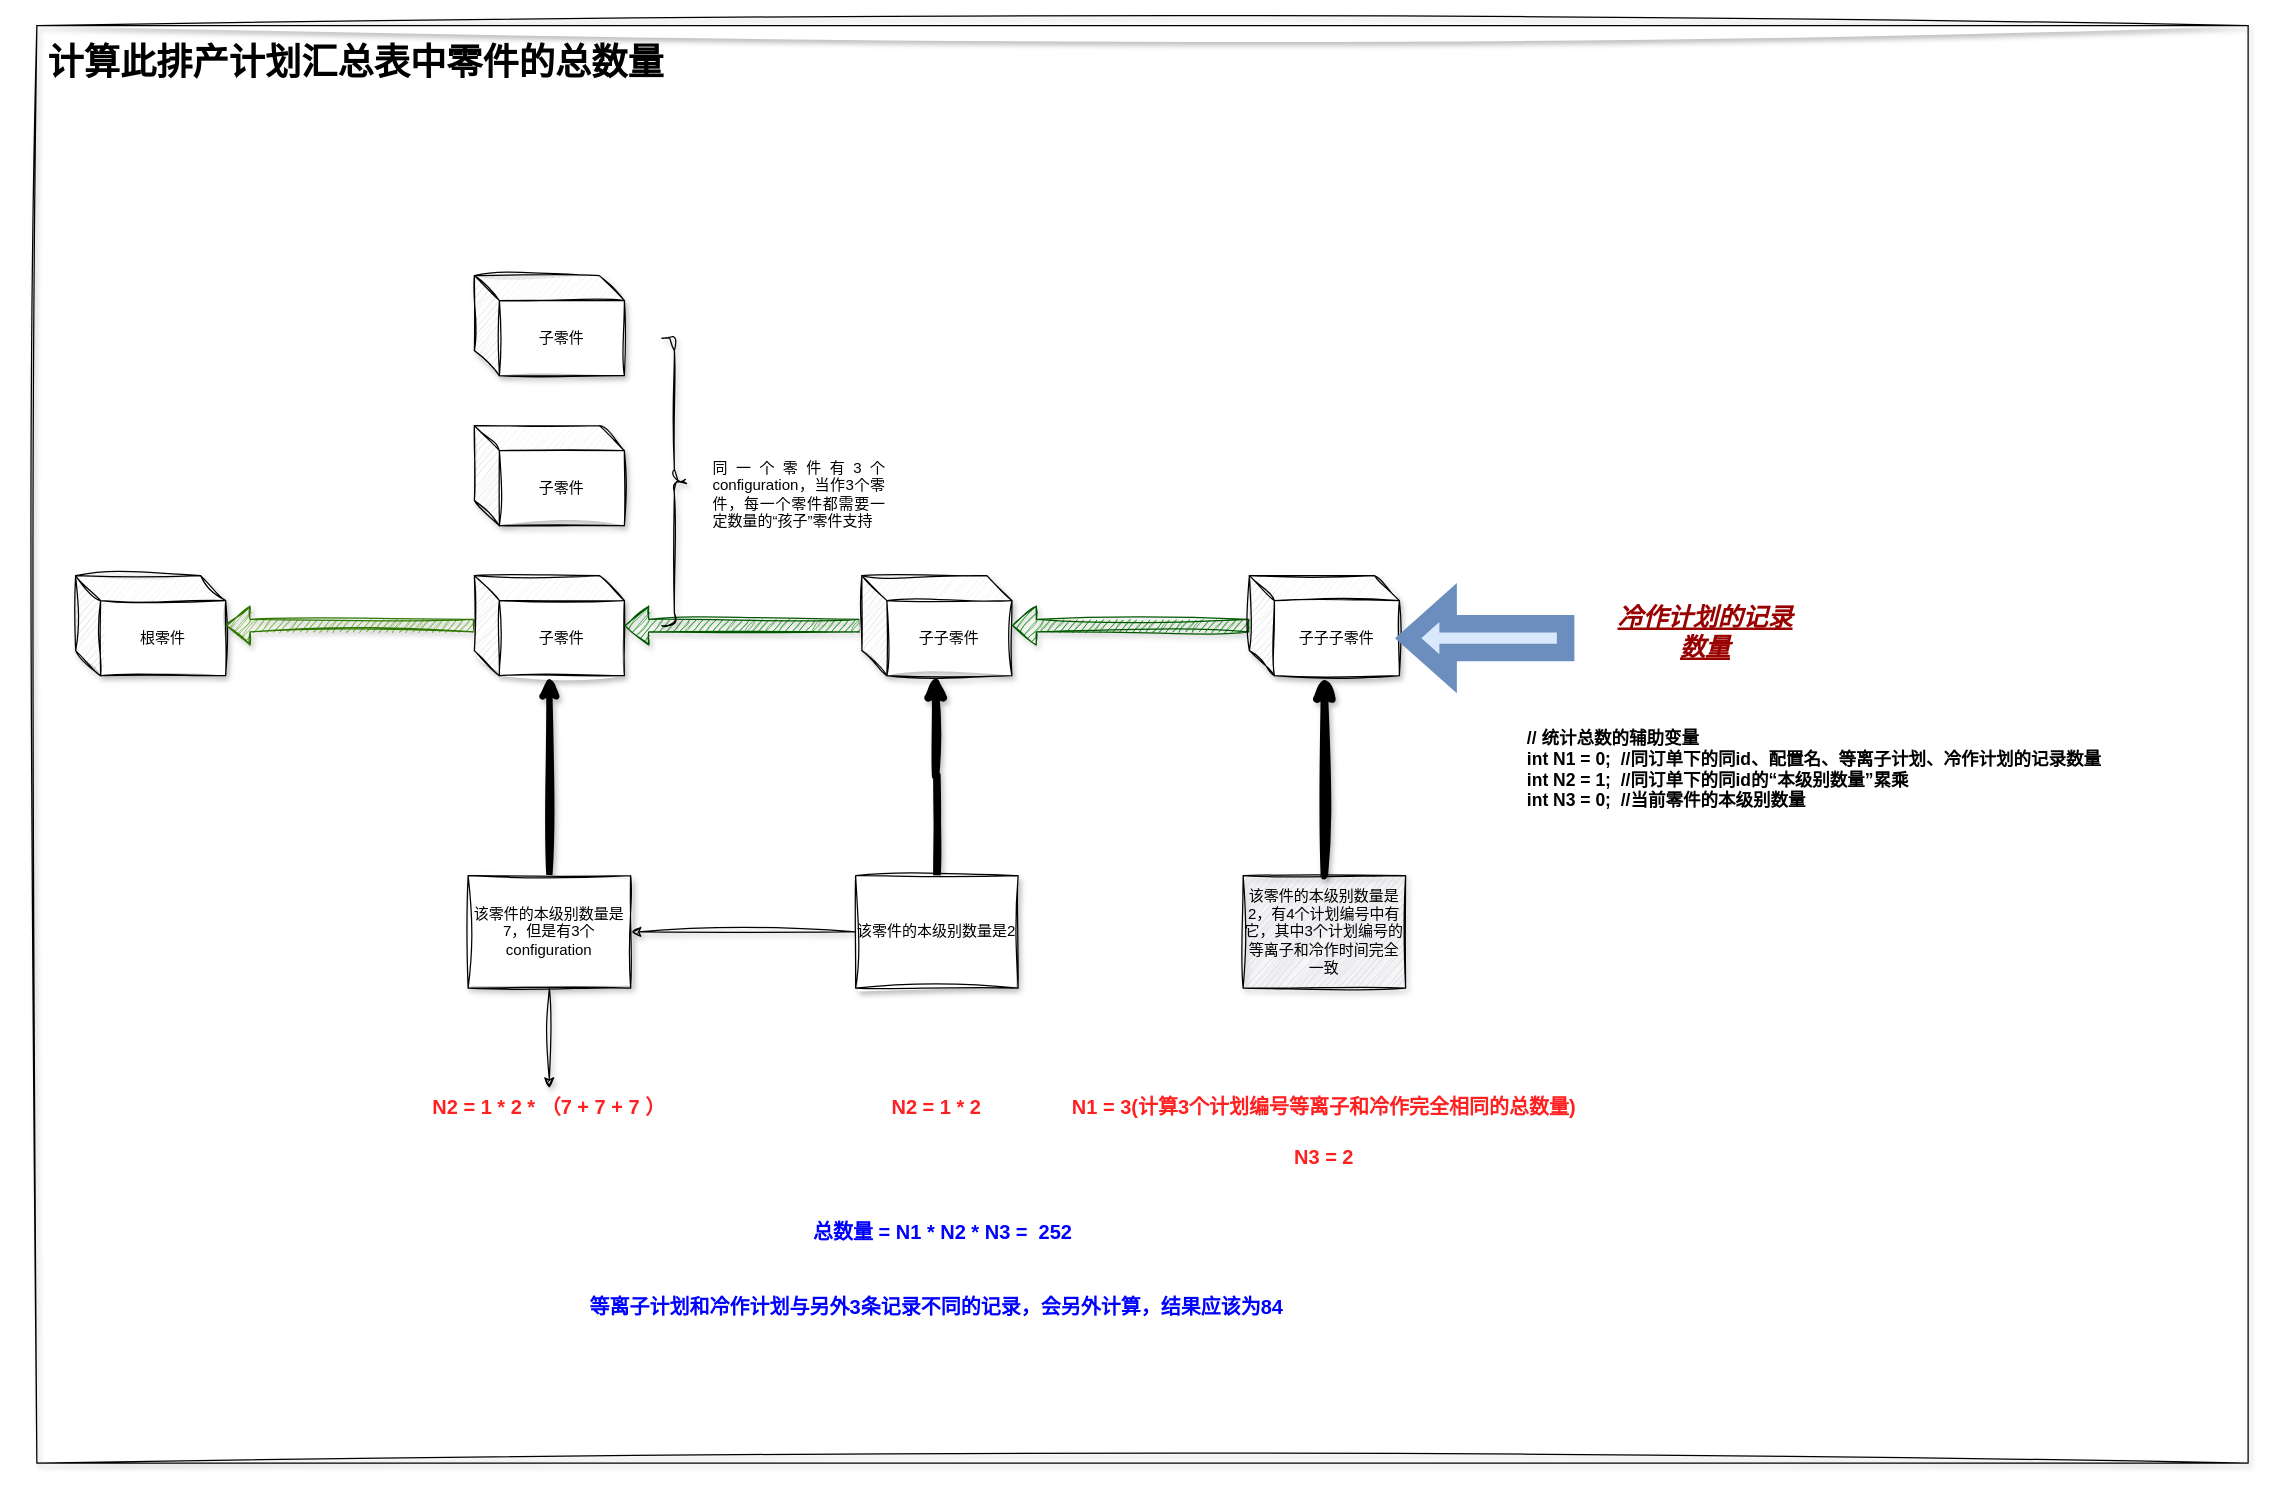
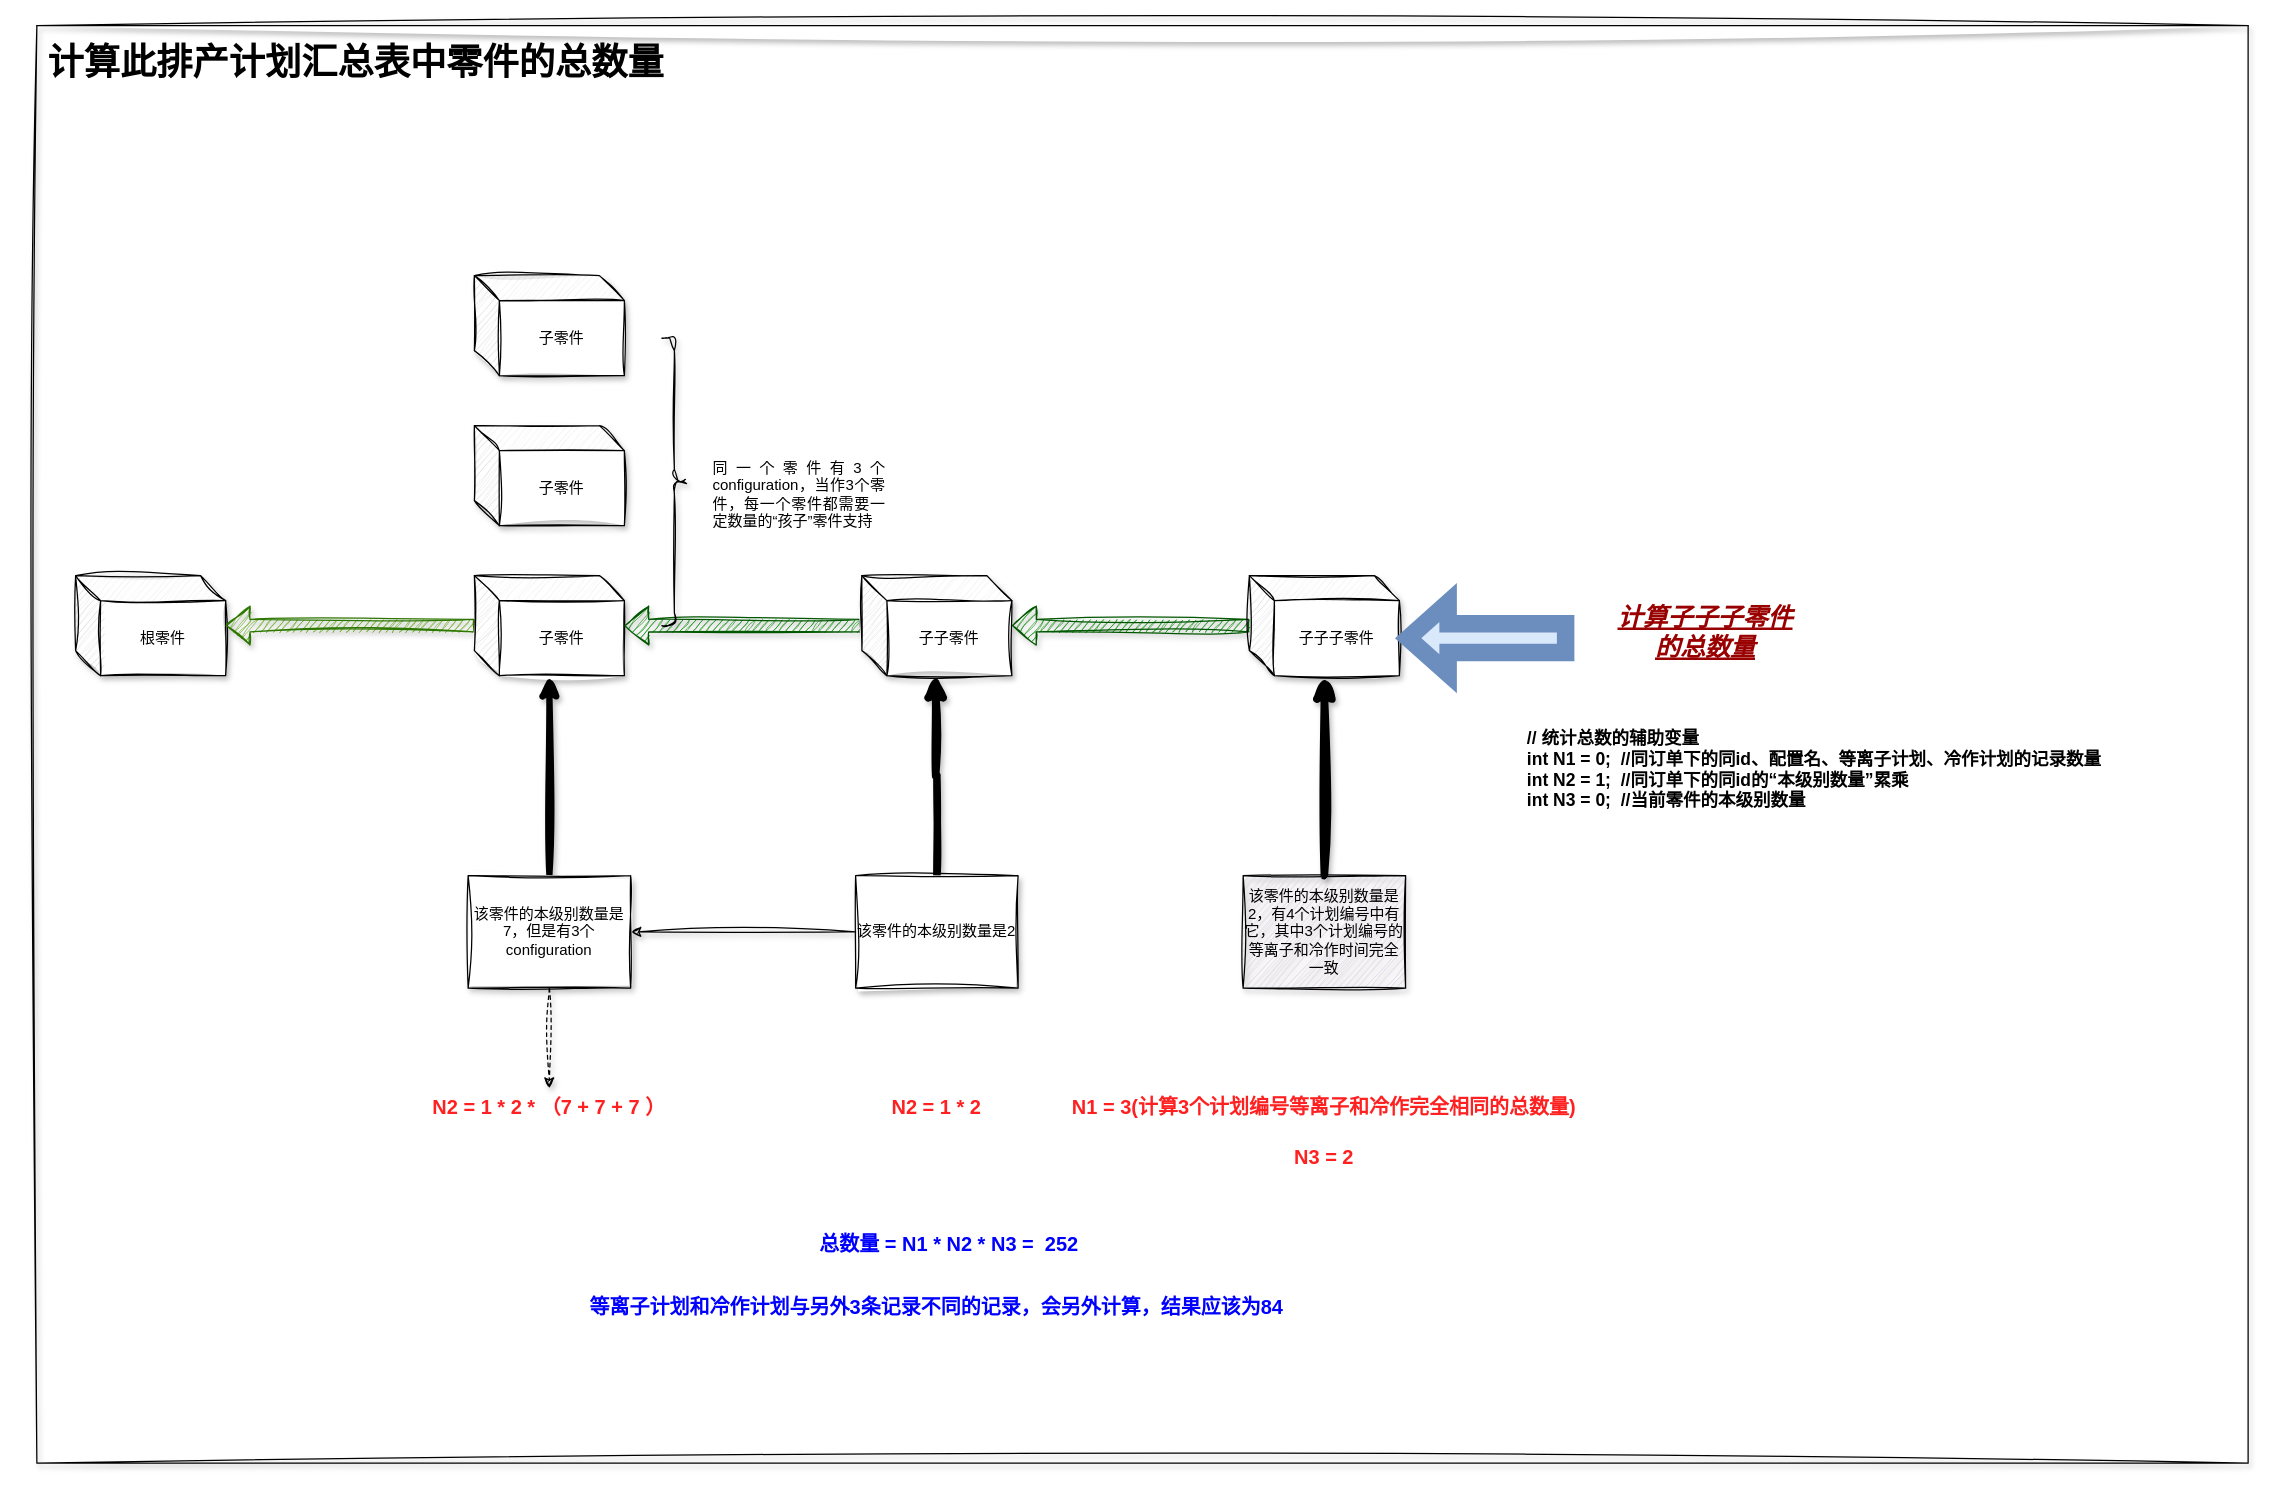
  <mxCell id="0" />
  <mxCell id="1" parent="0" />
  <mxCell id="2" value="根零件" style="shape=cube;whiteSpace=wrap;html=1;boundedLbl=1;backgroundOutline=1;darkOpacity=0.05;darkOpacity2=0.1;sketch=1;curveFitting=1;jiggle=2;shadow=1;" parent="1" vertex="1"><mxGeometry x="60" y="460" width="120" height="80" as="geometry" /></mxCell>
  <mxCell id="3" style="edgeStyle=orthogonalEdgeStyle;rounded=0;orthogonalLoop=1;jettySize=auto;html=1;shape=flexArrow;fillColor=#60a917;strokeColor=#2D7600;sketch=1;curveFitting=1;jiggle=2;shadow=1;" parent="1" source="4" target="2" edge="1"><mxGeometry relative="1" as="geometry" /></mxCell>
  <mxCell id="4" value="子零件" style="shape=cube;whiteSpace=wrap;html=1;boundedLbl=1;backgroundOutline=1;darkOpacity=0.05;darkOpacity2=0.1;sketch=1;curveFitting=1;jiggle=2;shadow=1;" parent="1" vertex="1"><mxGeometry x="379" y="460" width="120" height="80" as="geometry" /></mxCell>
  <mxCell id="5" style="edgeStyle=orthogonalEdgeStyle;rounded=0;orthogonalLoop=1;jettySize=auto;html=1;fillColor=#008a00;strokeColor=#005700;shape=flexArrow;sketch=1;curveFitting=1;jiggle=2;shadow=1;" parent="1" source="6" target="4" edge="1"><mxGeometry relative="1" as="geometry" /></mxCell>
  <mxCell id="6" value="子子零件" style="shape=cube;whiteSpace=wrap;html=1;boundedLbl=1;backgroundOutline=1;darkOpacity=0.05;darkOpacity2=0.1;sketch=1;curveFitting=1;jiggle=2;shadow=1;" parent="1" vertex="1"><mxGeometry x="689" y="460" width="120" height="80" as="geometry" /></mxCell>
  <mxCell id="7" style="edgeStyle=orthogonalEdgeStyle;rounded=0;orthogonalLoop=1;jettySize=auto;html=1;fillColor=#008a00;strokeColor=#005700;shape=flexArrow;sketch=1;curveFitting=1;jiggle=2;shadow=1;" parent="1" source="8" target="6" edge="1"><mxGeometry relative="1" as="geometry" /></mxCell>
  <mxCell id="8" value="子子子零件" style="shape=cube;whiteSpace=wrap;html=1;boundedLbl=1;backgroundOutline=1;darkOpacity=0.05;darkOpacity2=0.1;sketch=1;curveFitting=1;jiggle=2;shadow=1;" parent="1" vertex="1"><mxGeometry x="999" y="460" width="120" height="80" as="geometry" /></mxCell>
  <mxCell id="9" style="edgeStyle=orthogonalEdgeStyle;rounded=0;orthogonalLoop=1;jettySize=auto;html=1;sketch=1;curveFitting=1;jiggle=2;shadow=1;strokeWidth=6;" parent="1" source="10" target="8" edge="1"><mxGeometry relative="1" as="geometry" /></mxCell>
  <mxCell id="10" value="该零件的本级别数量是2，有4个计划编号中有它，其中3个计划编号的等离子和冷作时间完全一致" style="rounded=0;whiteSpace=wrap;html=1;sketch=1;curveFitting=1;jiggle=2;shadow=1;fillColor=#e1d5e7;" parent="1" vertex="1"><mxGeometry x="994" y="700" width="130" height="90" as="geometry" /></mxCell>
  <mxCell id="11" style="edgeStyle=orthogonalEdgeStyle;rounded=0;orthogonalLoop=1;jettySize=auto;html=1;entryX=0.492;entryY=0.987;entryDx=0;entryDy=0;entryPerimeter=0;sketch=1;curveFitting=1;jiggle=2;shadow=1;strokeWidth=6;" parent="1" source="13" target="6" edge="1"><mxGeometry relative="1" as="geometry"><mxPoint x="754" y="550" as="targetPoint" /></mxGeometry></mxCell>
  <mxCell id="12" style="edgeStyle=orthogonalEdgeStyle;rounded=0;orthogonalLoop=1;jettySize=auto;html=1;sketch=1;curveFitting=1;jiggle=2;shadow=1;" parent="1" source="13" target="16" edge="1"><mxGeometry relative="1" as="geometry" /></mxCell>
  <mxCell id="13" value="该零件的本级别数量是2" style="rounded=0;whiteSpace=wrap;html=1;sketch=1;curveFitting=1;jiggle=2;shadow=1;" parent="1" vertex="1"><mxGeometry x="684" y="700" width="130" height="90" as="geometry" /></mxCell>
  <mxCell id="14" style="edgeStyle=orthogonalEdgeStyle;rounded=0;orthogonalLoop=1;jettySize=auto;html=1;sketch=1;curveFitting=1;jiggle=2;shadow=1;strokeWidth=5;" parent="1" source="16" target="4" edge="1"><mxGeometry relative="1" as="geometry" /></mxCell>
- <mxCell id="15" style="edgeStyle=orthogonalEdgeStyle;rounded=0;orthogonalLoop=1;jettySize=auto;html=1;sketch=1;curveFitting=1;jiggle=2;shadow=1;" parent="1" source="16" target="25" edge="1"><mxGeometry relative="1" as="geometry" /></mxCell>
+ <mxCell id="15" style="edgeStyle=orthogonalEdgeStyle;rounded=0;orthogonalLoop=1;jettySize=auto;html=1;sketch=1;curveFitting=1;jiggle=2;shadow=1;dashed=1;" parent="1" source="16" target="25" edge="1"><mxGeometry relative="1" as="geometry" /></mxCell>
  <mxCell id="16" value="该零件的本级别数量是7，但是有3个configuration" style="rounded=0;whiteSpace=wrap;html=1;sketch=1;curveFitting=1;jiggle=2;shadow=1;" parent="1" vertex="1"><mxGeometry x="374" y="700" width="130" height="90" as="geometry" /></mxCell>
  <mxCell id="17" value="子零件" style="shape=cube;whiteSpace=wrap;html=1;boundedLbl=1;backgroundOutline=1;darkOpacity=0.05;darkOpacity2=0.1;sketch=1;curveFitting=1;jiggle=2;shadow=1;" parent="1" vertex="1"><mxGeometry x="379" y="340" width="120" height="80" as="geometry" /></mxCell>
  <mxCell id="18" value="子零件" style="shape=cube;whiteSpace=wrap;html=1;boundedLbl=1;backgroundOutline=1;darkOpacity=0.05;darkOpacity2=0.1;sketch=1;curveFitting=1;jiggle=2;shadow=1;" parent="1" vertex="1"><mxGeometry x="379" y="220" width="120" height="80" as="geometry" /></mxCell>
  <mxCell id="19" value="" style="shape=curlyBracket;whiteSpace=wrap;html=1;rounded=1;flipH=1;labelPosition=right;verticalLabelPosition=middle;align=left;verticalAlign=middle;sketch=1;curveFitting=1;jiggle=2;shadow=1;" parent="1" vertex="1"><mxGeometry x="529" y="270" width="20" height="230" as="geometry" /></mxCell>
  <mxCell id="20" value="&lt;div style=&quot;text-align: justify;&quot;&gt;&lt;span style=&quot;background-color: initial;&quot;&gt;同一个零件有3个configuration，当作3个零件，每一个零件都需要一定数量的“孩子”零件支持&lt;/span&gt;&lt;/div&gt;" style="text;html=1;strokeColor=none;fillColor=none;align=center;verticalAlign=middle;whiteSpace=wrap;rounded=0;sketch=1;curveFitting=1;jiggle=2;shadow=1;" parent="1" vertex="1"><mxGeometry x="569" y="380" width="140" height="30" as="geometry" /></mxCell>
  <mxCell id="21" value="&lt;div style=&quot;text-align: justify; font-size: 14px;&quot;&gt;&lt;font style=&quot;font-size: 14px;&quot;&gt;&lt;b&gt;&amp;nbsp; &amp;nbsp; &amp;nbsp; &amp;nbsp; &amp;nbsp; &amp;nbsp; &amp;nbsp; &amp;nbsp; // 统计总数的辅助变量&lt;/b&gt;&lt;/font&gt;&lt;/div&gt;&lt;div style=&quot;text-align: justify; font-size: 14px;&quot;&gt;&lt;font style=&quot;font-size: 14px;&quot;&gt;&lt;b&gt;&amp;nbsp; &amp;nbsp; &amp;nbsp; &amp;nbsp; &amp;nbsp; &amp;nbsp; &amp;nbsp; &amp;nbsp; int N1 = 0;&amp;nbsp; //同订单下的同id、配置名、等离子计划、冷作计划的记录数量&lt;/b&gt;&lt;/font&gt;&lt;/div&gt;&lt;div style=&quot;text-align: justify; font-size: 14px;&quot;&gt;&lt;font style=&quot;font-size: 14px;&quot;&gt;&lt;b&gt;&amp;nbsp; &amp;nbsp; &amp;nbsp; &amp;nbsp; &amp;nbsp; &amp;nbsp; &amp;nbsp; &amp;nbsp; int N2 = 1;&amp;nbsp; //同订单下的同id的“本级别数量”累乘&lt;/b&gt;&lt;/font&gt;&lt;/div&gt;&lt;div style=&quot;text-align: justify; font-size: 14px;&quot;&gt;&lt;font style=&quot;font-size: 14px;&quot;&gt;&lt;b&gt;&amp;nbsp; &amp;nbsp; &amp;nbsp; &amp;nbsp; &amp;nbsp; &amp;nbsp; &amp;nbsp; &amp;nbsp; int N3 = 0;&amp;nbsp; //当前零件的本级别数量&lt;/b&gt;&lt;/font&gt;&lt;/div&gt;" style="text;html=1;strokeColor=none;fillColor=none;align=center;verticalAlign=middle;whiteSpace=wrap;rounded=0;sketch=1;curveFitting=1;jiggle=2;shadow=1;" parent="1" vertex="1"><mxGeometry x="1140" y="530" width="560" height="170" as="geometry" /></mxCell>
  <mxCell id="22" value="N1 = 3(计算3个计划编号等离子和冷作完全相同的总数量)" style="text;html=1;strokeColor=none;fillColor=none;align=center;verticalAlign=middle;whiteSpace=wrap;rounded=0;fontSize=16;fontStyle=1;fontColor=#FF2121;sketch=1;curveFitting=1;jiggle=2;shadow=1;" parent="1" vertex="1"><mxGeometry x="769" y="870" width="580" height="30" as="geometry" /></mxCell>
  <mxCell id="23" value="N3 = 2" style="text;html=1;strokeColor=none;fillColor=none;align=center;verticalAlign=middle;whiteSpace=wrap;rounded=0;fontSize=16;fontStyle=1;fontColor=#FF2121;sketch=1;curveFitting=1;jiggle=2;shadow=1;" parent="1" vertex="1"><mxGeometry x="1029" y="910" width="60" height="30" as="geometry" /></mxCell>
  <mxCell id="24" value="N2 = 1 * 2" style="text;html=1;strokeColor=none;fillColor=none;align=center;verticalAlign=middle;whiteSpace=wrap;rounded=0;fontSize=16;fontStyle=1;fontColor=#FF2121;sketch=1;curveFitting=1;jiggle=2;shadow=1;" parent="1" vertex="1"><mxGeometry x="649" y="870" width="200" height="30" as="geometry" /></mxCell>
  <mxCell id="25" value="N2 = 1 * 2 * （7 + 7 + 7 ）" style="text;html=1;strokeColor=none;fillColor=none;align=center;verticalAlign=middle;whiteSpace=wrap;rounded=0;fontSize=16;fontStyle=1;fontColor=#FF2121;sketch=1;curveFitting=1;jiggle=2;shadow=1;" parent="1" vertex="1"><mxGeometry x="289" y="870" width="300" height="30" as="geometry" /></mxCell>
- <mxCell id="26" value="总数量 = N1 * N2 * N3 =&amp;nbsp; 252" style="text;html=1;strokeColor=none;fillColor=none;align=center;verticalAlign=middle;whiteSpace=wrap;rounded=0;fontSize=16;fontStyle=1;fontColor=#0000FF;sketch=1;curveFitting=1;jiggle=2;shadow=1;" parent="1" vertex="1"><mxGeometry x="419" y="970" width="670" height="30" as="geometry" /></mxCell>
+ <mxCell id="26" value="总数量 = N1 * N2 * N3 =&amp;nbsp; 252" style="text;html=1;strokeColor=none;fillColor=none;align=center;verticalAlign=middle;whiteSpace=wrap;rounded=0;fontSize=16;fontStyle=1;fontColor=#0000FF;sketch=1;curveFitting=1;jiggle=2;shadow=1;" parent="1" vertex="1"><mxGeometry x="424" y="980" width="670" height="30" as="geometry" /></mxCell>
  <mxCell id="27" value="等离子计划和冷作计划与另外3条记录不同的记录，会另外计算，结果应该为84" style="text;html=1;strokeColor=none;fillColor=none;align=center;verticalAlign=middle;whiteSpace=wrap;rounded=0;fontSize=16;fontStyle=1;fontColor=#0000FF;sketch=1;curveFitting=1;jiggle=2;shadow=1;" parent="1" vertex="1"><mxGeometry x="414" y="1030" width="670" height="30" as="geometry" /></mxCell>
  <mxCell id="28" value="" style="swimlane;startSize=0;sketch=1;curveFitting=1;jiggle=2;shadow=1;" parent="1" vertex="1"><mxGeometry x="29" y="20" width="1769" height="1150" as="geometry" /></mxCell>
  <mxCell id="29" value="计算此排产计划汇总表中零件的总数量" style="text;html=1;strokeColor=none;fillColor=none;align=center;verticalAlign=middle;whiteSpace=wrap;rounded=0;fontSize=29;fontStyle=1;sketch=1;curveFitting=1;jiggle=2;shadow=1;" parent="28" vertex="1"><mxGeometry x="-9" y="20" width="529" height="20" as="geometry" /></mxCell>
  <mxCell id="30" value="" style="shape=flexArrow;endArrow=classic;html=1;rounded=0;entryX=0;entryY=0;entryDx=120.0;entryDy=50;entryPerimeter=0;strokeWidth=14;fillColor=#dae8fc;strokeColor=#6c8ebf;" parent="28" target="8" edge="1"><mxGeometry width="50" height="50" relative="1" as="geometry"><mxPoint x="1230" y="490" as="sourcePoint" /><mxPoint x="1370" y="450" as="targetPoint" /></mxGeometry></mxCell>
- <mxCell id="31" value="冷作计划的记录数量" style="text;html=1;strokeColor=none;fillColor=none;align=center;verticalAlign=middle;whiteSpace=wrap;rounded=0;sketch=1;curveFitting=1;jiggle=2;shadow=1;fontColor=#990000;fontSize=20;fontStyle=7;labelBackgroundColor=none;labelBorderColor=none;" parent="28" vertex="1"><mxGeometry x="1260" y="470" width="150" height="30" as="geometry" /></mxCell>
+ <mxCell id="31" value="计算子子子零件的总数量" style="text;html=1;strokeColor=none;fillColor=none;align=center;verticalAlign=middle;whiteSpace=wrap;rounded=0;sketch=1;curveFitting=1;jiggle=2;shadow=1;fontColor=#990000;fontSize=20;fontStyle=7;labelBackgroundColor=none;labelBorderColor=none;" parent="28" vertex="1"><mxGeometry x="1260" y="470" width="150" height="30" as="geometry" /></mxCell>
